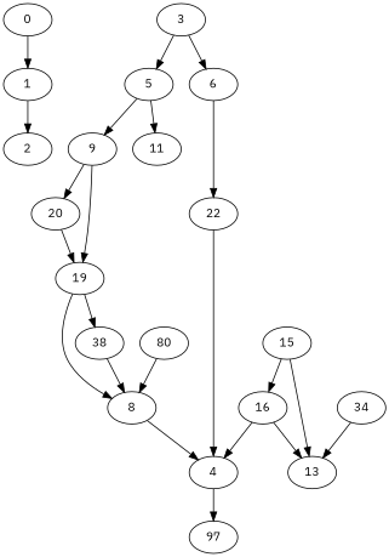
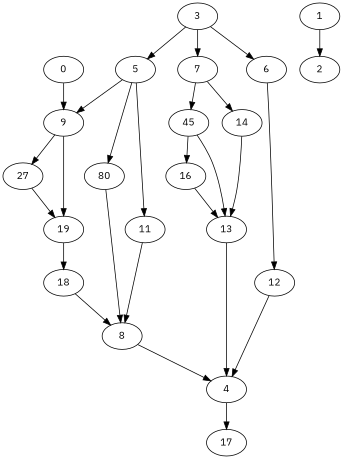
  digraph {
    fontname="IBM Plex Sans"
    node [Weight=9 fontname="IBM Plex Sans"]
    edge [Weight=5 fontname="IBM Plex Sans"]
    0 [Weight=10]
    1 [Weight=7]
    2
    3 [Weight=11]
    5 [Weight=7]
+   7 [Weight=4]
    6
    9 [Weight=10]
    n9 [Weight=4 label=80]
    11 [Weight=2]
-   15 [Weight=6]
-   14 [Weight=3 label=34]
-   12 [label=22]
-   20
+   15 [Weight=6 label=45]
+   14 [Weight=3]
+   12
+   20 [label=27]
    19 [Weight=6]
    8 [Weight=8]
-   18 [Weight=6 label=38]
+   18 [Weight=6]
    16 [Weight=11]
    13 [Weight=7]
    4 [Weight=11]
-   17 [Weight=11 label=97]
-   0 -> 1
+   17 [Weight=11]
+   0 -> 9
    1 -> 2 [Weight=4]
    3 -> 5 [Weight=3]
+   3 -> 7 [Weight=6]
    3 -> 6 [Weight=7]
    5 -> 9 [Weight=8]
+   5 -> n9 [Weight=3]
    5 -> 11 [Weight=10]
+   7 -> 15 [Weight=7]
+   7 -> 14 [Weight=8]
    6 -> 12 [Weight=9]
    9 -> 20 [Weight=2]
    9 -> 19 [Weight=4]
    n9 -> 8 [Weight=2]
-   19 -> 8 [Weight=4]
+   11 -> 8 [Weight=4]
    15 -> 16
    15 -> 13 [Weight=4]
    14 -> 13
    12 -> 4 [Weight=9]
    20 -> 19 [Weight=10]
    19 -> 18
    8 -> 4 [Weight=2]
    18 -> 8 [Weight=6]
    16 -> 13 [Weight=7]
-   16 -> 4 [Weight=7]
+   13 -> 4 [Weight=7]
    4 -> 17 [Weight=10]
  }
